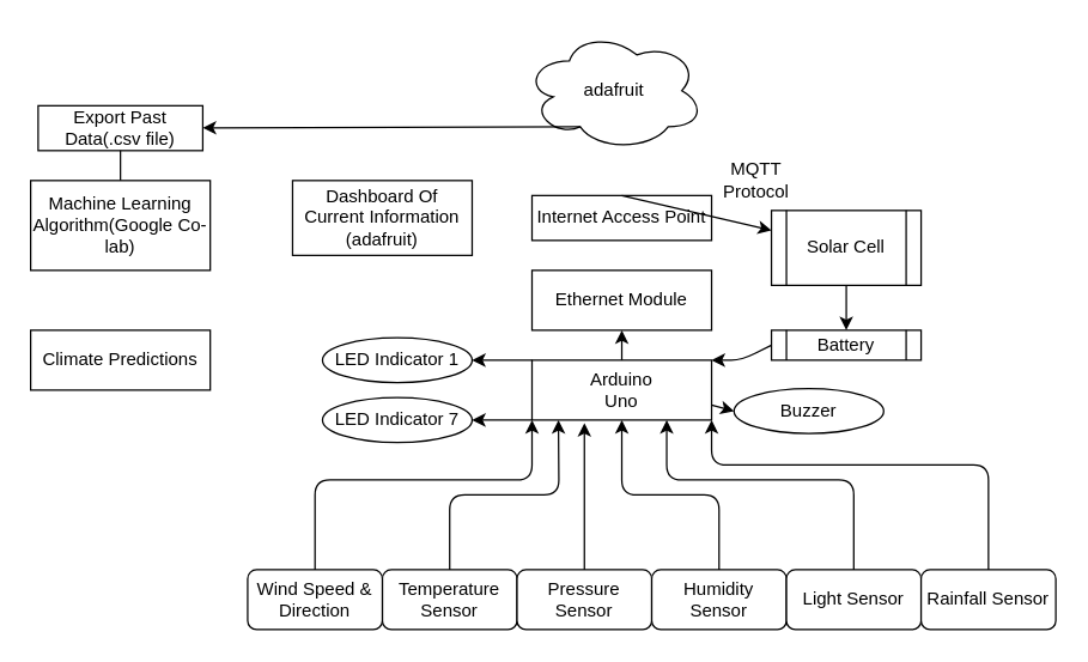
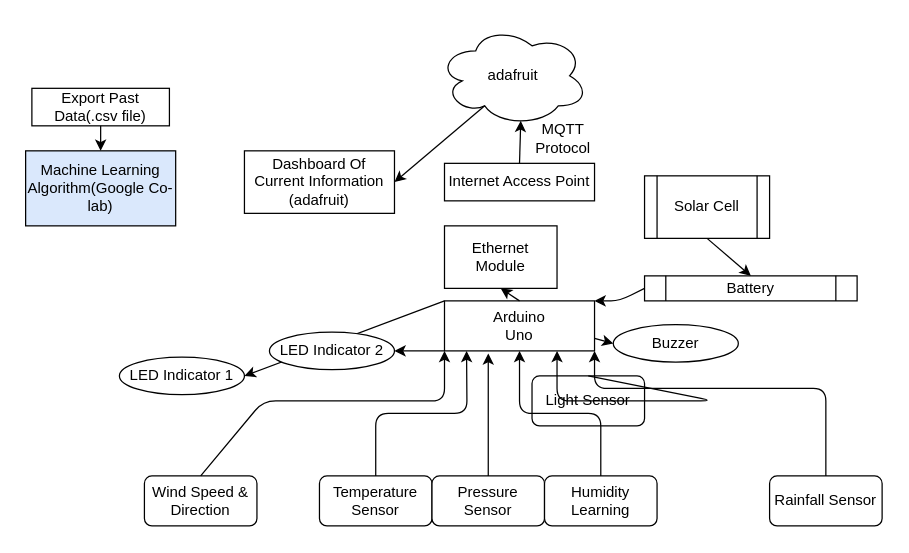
  <mxCell id="0" />
  <mxCell id="1" parent="0" />
  <mxCell id="2" value="" style="group" parent="1" vertex="1" connectable="0"><mxGeometry x="355" y="240" width="120" height="40" as="geometry" /></mxCell>
  <mxCell id="3" value="" style="rounded=0;whiteSpace=wrap;html=1;" parent="2" vertex="1"><mxGeometry width="120" height="40" as="geometry" /></mxCell>
  <mxCell id="4" value="Arduino Uno" style="text;html=1;strokeColor=none;fillColor=none;align=center;verticalAlign=middle;whiteSpace=wrap;rounded=0;" parent="2" vertex="1"><mxGeometry x="35" y="10" width="50" height="20" as="geometry" /></mxCell>
  <mxCell id="5" value="Temperature Sensor" style="rounded=1;whiteSpace=wrap;html=1;" parent="1" vertex="1"><mxGeometry x="255" y="380" width="90" height="40" as="geometry" /></mxCell>
  <mxCell id="6" value="Pressure Sensor" style="rounded=1;whiteSpace=wrap;html=1;" parent="1" vertex="1"><mxGeometry x="345" y="380" width="90" height="40" as="geometry" /></mxCell>
- <mxCell id="7" value="Humidity Sensor" style="rounded=1;whiteSpace=wrap;html=1;" parent="1" vertex="1"><mxGeometry x="435" y="380" width="90" height="40" as="geometry" /></mxCell>
- <mxCell id="8" value="Light Sensor" style="rounded=1;whiteSpace=wrap;html=1;" parent="1" vertex="1"><mxGeometry x="525" y="380" width="90" height="40" as="geometry" /></mxCell>
- <mxCell id="9" value="Wind Speed &amp;amp; Direction" style="rounded=1;whiteSpace=wrap;html=1;" parent="1" vertex="1"><mxGeometry x="165" y="380" width="90" height="40" as="geometry" /></mxCell>
+ <mxCell id="7" value="Humidity Learning" style="rounded=1;whiteSpace=wrap;html=1;" parent="1" vertex="1"><mxGeometry x="435" y="380" width="90" height="40" as="geometry" /></mxCell>
+ <mxCell id="8" value="Light Sensor" style="rounded=1;whiteSpace=wrap;html=1;" parent="1" vertex="1"><mxGeometry x="425" y="300" width="90" height="40" as="geometry" /></mxCell>
+ <mxCell id="9" value="Wind Speed &amp;amp; Direction" style="rounded=1;whiteSpace=wrap;html=1;" parent="1" vertex="1"><mxGeometry x="115" y="380" width="90" height="40" as="geometry" /></mxCell>
  <mxCell id="10" value="" style="endArrow=classic;html=1;exitX=0.5;exitY=0;exitDx=0;exitDy=0;entryX=0;entryY=1;entryDx=0;entryDy=0;" parent="1" source="9" target="3" edge="1"><mxGeometry width="50" height="50" relative="1" as="geometry"><mxPoint x="385" y="230" as="sourcePoint" /><mxPoint x="435" y="180" as="targetPoint" /><Array as="points"><mxPoint x="210" y="320" /><mxPoint x="355" y="320" /></Array></mxGeometry></mxCell>
  <mxCell id="11" value="" style="endArrow=classic;html=1;exitX=0.5;exitY=0;exitDx=0;exitDy=0;entryX=0.147;entryY=1;entryDx=0;entryDy=0;entryPerimeter=0;" parent="1" source="5" target="3" edge="1"><mxGeometry width="50" height="50" relative="1" as="geometry"><mxPoint x="385" y="230" as="sourcePoint" /><mxPoint x="435" y="180" as="targetPoint" /><Array as="points"><mxPoint x="300" y="330" /><mxPoint x="373" y="330" /></Array></mxGeometry></mxCell>
  <mxCell id="12" value="" style="endArrow=classic;html=1;exitX=0.5;exitY=0;exitDx=0;exitDy=0;entryX=0.75;entryY=1;entryDx=0;entryDy=0;" parent="1" source="8" target="3" edge="1"><mxGeometry width="50" height="50" relative="1" as="geometry"><mxPoint x="385" y="230" as="sourcePoint" /><mxPoint x="435" y="180" as="targetPoint" /><Array as="points"><mxPoint x="570" y="320" /><mxPoint x="445" y="320" /></Array></mxGeometry></mxCell>
  <mxCell id="13" value="" style="endArrow=classic;html=1;entryX=0.5;entryY=1;entryDx=0;entryDy=0;exitX=0.5;exitY=0;exitDx=0;exitDy=0;" parent="1" source="7" target="3" edge="1"><mxGeometry width="50" height="50" relative="1" as="geometry"><mxPoint x="385" y="230" as="sourcePoint" /><mxPoint x="435" y="180" as="targetPoint" /><Array as="points"><mxPoint x="480" y="330" /><mxPoint x="415" y="330" /></Array></mxGeometry></mxCell>
  <mxCell id="14" value="" style="endArrow=classic;html=1;exitX=0.5;exitY=0;exitDx=0;exitDy=0;" parent="1" source="6" edge="1"><mxGeometry width="50" height="50" relative="1" as="geometry"><mxPoint x="385" y="230" as="sourcePoint" /><mxPoint x="390" y="282" as="targetPoint" /></mxGeometry></mxCell>
- <mxCell id="15" value="Ethernet Module" style="rounded=0;whiteSpace=wrap;html=1;" parent="1" vertex="1"><mxGeometry x="355" y="180" width="120" height="40" as="geometry" /></mxCell>
+ <mxCell id="15" value="Ethernet Module" style="rounded=0;whiteSpace=wrap;html=1;" parent="1" vertex="1"><mxGeometry x="355" y="180" width="90" height="50" as="geometry" /></mxCell>
  <mxCell id="16" value="" style="endArrow=classic;html=1;entryX=0.5;entryY=1;entryDx=0;entryDy=0;exitX=0.5;exitY=0;exitDx=0;exitDy=0;" parent="1" source="3" target="15" edge="1"><mxGeometry width="50" height="50" relative="1" as="geometry"><mxPoint x="385" y="230" as="sourcePoint" /><mxPoint x="435" y="180" as="targetPoint" /></mxGeometry></mxCell>
  <mxCell id="17" value="Internet Access Point" style="rounded=0;whiteSpace=wrap;html=1;" parent="1" vertex="1"><mxGeometry x="355" y="130" width="120" height="30" as="geometry" /></mxCell>
  <mxCell id="18" value="adafruit" style="ellipse;shape=cloud;whiteSpace=wrap;html=1;" parent="1" vertex="1"><mxGeometry x="350" y="20" width="120" height="80" as="geometry" /></mxCell>
- <mxCell id="19" value="" style="endArrow=classic;html=1;exitX=0.5;exitY=0;exitDx=0;exitDy=0;" parent="1" source="17" target="36" edge="1"><mxGeometry width="50" height="50" relative="1" as="geometry"><mxPoint x="385" y="150" as="sourcePoint" /><mxPoint x="435" y="100" as="targetPoint" /></mxGeometry></mxCell>
- <mxCell id="20" value="MQTT Protocol" style="text;html=1;strokeColor=none;fillColor=none;align=center;verticalAlign=middle;whiteSpace=wrap;rounded=0;" parent="1" vertex="1"><mxGeometry x="485" y="110" width="40" height="20" as="geometry" /></mxCell>
+ <mxCell id="19" value="" style="endArrow=classic;html=1;entryX=0.55;entryY=0.95;entryDx=0;entryDy=0;entryPerimeter=0;exitX=0.5;exitY=0;exitDx=0;exitDy=0;" parent="1" source="17" target="18" edge="1"><mxGeometry width="50" height="50" relative="1" as="geometry"><mxPoint x="385" y="150" as="sourcePoint" /><mxPoint x="435" y="100" as="targetPoint" /></mxGeometry></mxCell>
+ <mxCell id="20" value="MQTT Protocol" style="text;html=1;strokeColor=none;fillColor=none;align=center;verticalAlign=middle;whiteSpace=wrap;rounded=0;" parent="1" vertex="1"><mxGeometry x="430" y="100" width="40" height="20" as="geometry" /></mxCell>
  <mxCell id="21" value="Dashboard Of Current Information&lt;br&gt;(adafruit)" style="rounded=0;whiteSpace=wrap;html=1;" parent="1" vertex="1"><mxGeometry x="195" y="120" width="120" height="50" as="geometry" /></mxCell>
  <mxCell id="22" value="Export Past Data(.csv file)" style="rounded=0;whiteSpace=wrap;html=1;" parent="1" vertex="1"><mxGeometry x="25" y="70" width="110" height="30" as="geometry" /></mxCell>
- <mxCell id="23" value="Machine Learning Algorithm(Google Co-lab)" style="rounded=0;whiteSpace=wrap;html=1;" parent="1" vertex="1"><mxGeometry x="20" y="120" width="120" height="60" as="geometry" /></mxCell>
- <mxCell id="24" value="" style="endArrow=classic;html=1;exitX=0.31;exitY=0.8;exitDx=0;exitDy=0;exitPerimeter=0;" parent="1" source="18" target="22" edge="1"><mxGeometry width="50" height="50" relative="1" as="geometry"><mxPoint x="385" y="230" as="sourcePoint" /><mxPoint x="435" y="180" as="targetPoint" /></mxGeometry></mxCell>
- <mxCell id="25" value="" style="endArrow=none;html=1;exitX=0.5;exitY=1;exitDx=0;exitDy=0;entryX=0.5;entryY=0;entryDx=0;entryDy=0;" parent="1" source="22" target="23" edge="1"><mxGeometry width="50" height="50" relative="1" as="geometry"><mxPoint x="85" y="320" as="sourcePoint" /><mxPoint x="135" y="270" as="targetPoint" /></mxGeometry></mxCell>
- <mxCell id="26" value="Climate Predictions" style="rounded=0;whiteSpace=wrap;html=1;" parent="1" vertex="1"><mxGeometry x="20" y="220" width="120" height="40" as="geometry" /></mxCell>
- <mxCell id="27" value="LED Indicator 1" style="ellipse;whiteSpace=wrap;html=1;" vertex="1" parent="1"><mxGeometry x="215" y="225" width="100" height="30" as="geometry" /></mxCell>
+ <mxCell id="23" value="Machine Learning Algorithm(Google Co-lab)" style="rounded=0;whiteSpace=wrap;html=1;fillColor=#dae8fc;" parent="1" vertex="1"><mxGeometry x="20" y="120" width="120" height="60" as="geometry" /></mxCell>
+ <mxCell id="24" value="" style="endArrow=classic;html=1;entryX=1;entryY=0.5;entryDx=0;entryDy=0;exitX=0.31;exitY=0.8;exitDx=0;exitDy=0;exitPerimeter=0;" parent="1" source="18" target="21" edge="1"><mxGeometry width="50" height="50" relative="1" as="geometry"><mxPoint x="385" y="230" as="sourcePoint" /><mxPoint x="435" y="180" as="targetPoint" /></mxGeometry></mxCell>
+ <mxCell id="25" value="" style="endArrow=classic;html=1;exitX=0.5;exitY=1;exitDx=0;exitDy=0;entryX=0.5;entryY=0;entryDx=0;entryDy=0;" parent="1" source="22" target="23" edge="1"><mxGeometry width="50" height="50" relative="1" as="geometry"><mxPoint x="85" y="320" as="sourcePoint" /><mxPoint x="135" y="270" as="targetPoint" /></mxGeometry></mxCell>
+ <mxCell id="27" value="LED Indicator 1" style="ellipse;whiteSpace=wrap;html=1;" vertex="1" parent="1"><mxGeometry x="95" y="285" width="100" height="30" as="geometry" /></mxCell>
  <mxCell id="28" value="Buzzer" style="ellipse;whiteSpace=wrap;html=1;" vertex="1" parent="1"><mxGeometry x="490" y="259" width="100" height="30" as="geometry" /></mxCell>
  <mxCell id="29" value="" style="endArrow=classic;html=1;exitX=1;exitY=0.75;exitDx=0;exitDy=0;entryX=0;entryY=0.5;entryDx=0;entryDy=0;" edge="1" parent="1" source="3" target="28"><mxGeometry width="50" height="50" relative="1" as="geometry"><mxPoint x="385" y="330" as="sourcePoint" /><mxPoint x="435" y="280" as="targetPoint" /></mxGeometry></mxCell>
  <mxCell id="30" value="" style="endArrow=classic;html=1;entryX=1;entryY=0.5;entryDx=0;entryDy=0;" edge="1" parent="1" target="27"><mxGeometry width="50" height="50" relative="1" as="geometry"><mxPoint x="355" y="240" as="sourcePoint" /><mxPoint x="315" y="249" as="targetPoint" /></mxGeometry></mxCell>
- <mxCell id="31" value="LED Indicator 7" style="ellipse;whiteSpace=wrap;html=1;" vertex="1" parent="1"><mxGeometry x="215" y="265" width="100" height="30" as="geometry" /></mxCell>
+ <mxCell id="31" value="LED Indicator 2" style="ellipse;whiteSpace=wrap;html=1;" vertex="1" parent="1"><mxGeometry x="215" y="265" width="100" height="30" as="geometry" /></mxCell>
  <mxCell id="32" value="" style="endArrow=classic;html=1;entryX=1;entryY=0.5;entryDx=0;entryDy=0;" edge="1" parent="1" target="31"><mxGeometry width="50" height="50" relative="1" as="geometry"><mxPoint x="355" y="280" as="sourcePoint" /><mxPoint x="315" y="289" as="targetPoint" /></mxGeometry></mxCell>
  <mxCell id="33" value="Rainfall Sensor" style="rounded=1;whiteSpace=wrap;html=1;" vertex="1" parent="1"><mxGeometry x="615" y="380" width="90" height="40" as="geometry" /></mxCell>
  <mxCell id="34" value="" style="endArrow=classic;html=1;exitX=0.5;exitY=0;exitDx=0;exitDy=0;entryX=1;entryY=1;entryDx=0;entryDy=0;" edge="1" parent="1" source="33" target="3"><mxGeometry width="50" height="50" relative="1" as="geometry"><mxPoint x="385" y="300" as="sourcePoint" /><mxPoint x="435" y="250" as="targetPoint" /><Array as="points"><mxPoint x="660" y="310" /><mxPoint x="475" y="310" /></Array></mxGeometry></mxCell>
- <mxCell id="35" value="Battery" style="shape=process;whiteSpace=wrap;html=1;backgroundOutline=1;" vertex="1" parent="1"><mxGeometry x="515" y="220" width="100" height="20" as="geometry" /></mxCell>
+ <mxCell id="35" value="Battery" style="shape=process;whiteSpace=wrap;html=1;backgroundOutline=1;" vertex="1" parent="1"><mxGeometry x="515" y="220" width="170" height="20" as="geometry" /></mxCell>
  <mxCell id="36" value="Solar Cell" style="shape=process;whiteSpace=wrap;html=1;backgroundOutline=1;" vertex="1" parent="1"><mxGeometry x="515" y="140" width="100" height="50" as="geometry" /></mxCell>
  <mxCell id="37" value="" style="endArrow=classic;html=1;entryX=0.5;entryY=0;entryDx=0;entryDy=0;" edge="1" parent="1" target="35"><mxGeometry width="50" height="50" relative="1" as="geometry"><mxPoint x="565" y="190" as="sourcePoint" /><mxPoint x="595" y="160" as="targetPoint" /></mxGeometry></mxCell>
  <mxCell id="38" value="" style="endArrow=classic;html=1;exitX=0;exitY=0.5;exitDx=0;exitDy=0;entryX=1;entryY=0;entryDx=0;entryDy=0;" edge="1" parent="1" source="35" target="3"><mxGeometry width="50" height="50" relative="1" as="geometry"><mxPoint x="465" y="280" as="sourcePoint" /><mxPoint x="495" y="250" as="targetPoint" /><Array as="points"><mxPoint x="495" y="240" /></Array></mxGeometry></mxCell>
